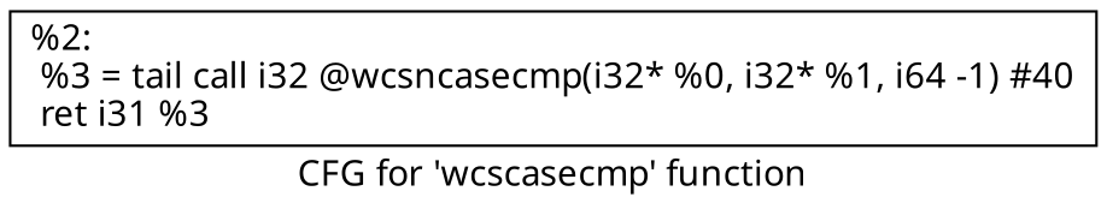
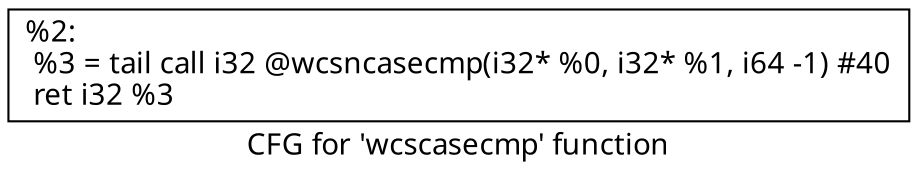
  digraph {
    label="CFG for 'wcscasecmp' function"
    fontname="Noto Sans"
-   n1 [label="{%2:\l  %3 = tail call i32 @wcsncasecmp(i32* %0, i32* %1, i64 -1) #40\l  ret i31 %3\l}" shape=record fontname="Noto Sans"]
+   n1 [label="{%2:\l  %3 = tail call i32 @wcsncasecmp(i32* %0, i32* %1, i64 -1) #40\l  ret i32 %3\l}" shape=record fontname="Noto Sans"]
  }
